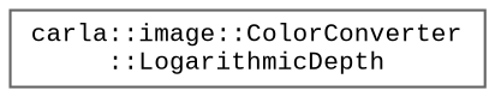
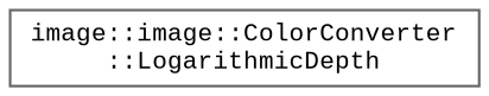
  digraph {
    rankdir=LR
    fontname="Liberation Mono"
-   n1 [color=grey40 fillcolor=white fontname="Liberation Mono" fontsize=10 height=0.2 label="carla::image::ColorConverter\l::LogarithmicDepth" shape=box style=filled width=0.4]
+   n1 [color=grey40 fillcolor=white fontname="Liberation Mono" fontsize=10 height=0.2 label="image::image::ColorConverter\l::LogarithmicDepth" shape=box style=filled width=0.4]
  }
